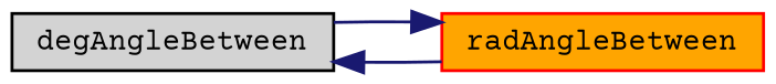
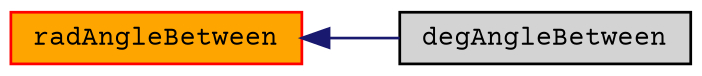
  digraph {
    rankdir=LR
    fontname="Courier Prime"
    node [fontname="Courier Prime" fontsize=10 shape=record style=filled]
    edge [color=midnightblue dir=back fontname="Courier Prime" fontsize=10 labelfontname=Helvetica labelfontsize=10 style=solid]
    n1 [color=black fillcolor=lightgrey fontcolor=black height=0.2 label=degAngleBetween width=0.4]
    n2 [color=red height=0.2 label=radAngleBetween width=0.4 fillcolor=orange]
-   n1 -> n2
    n2 -> n1
  }
